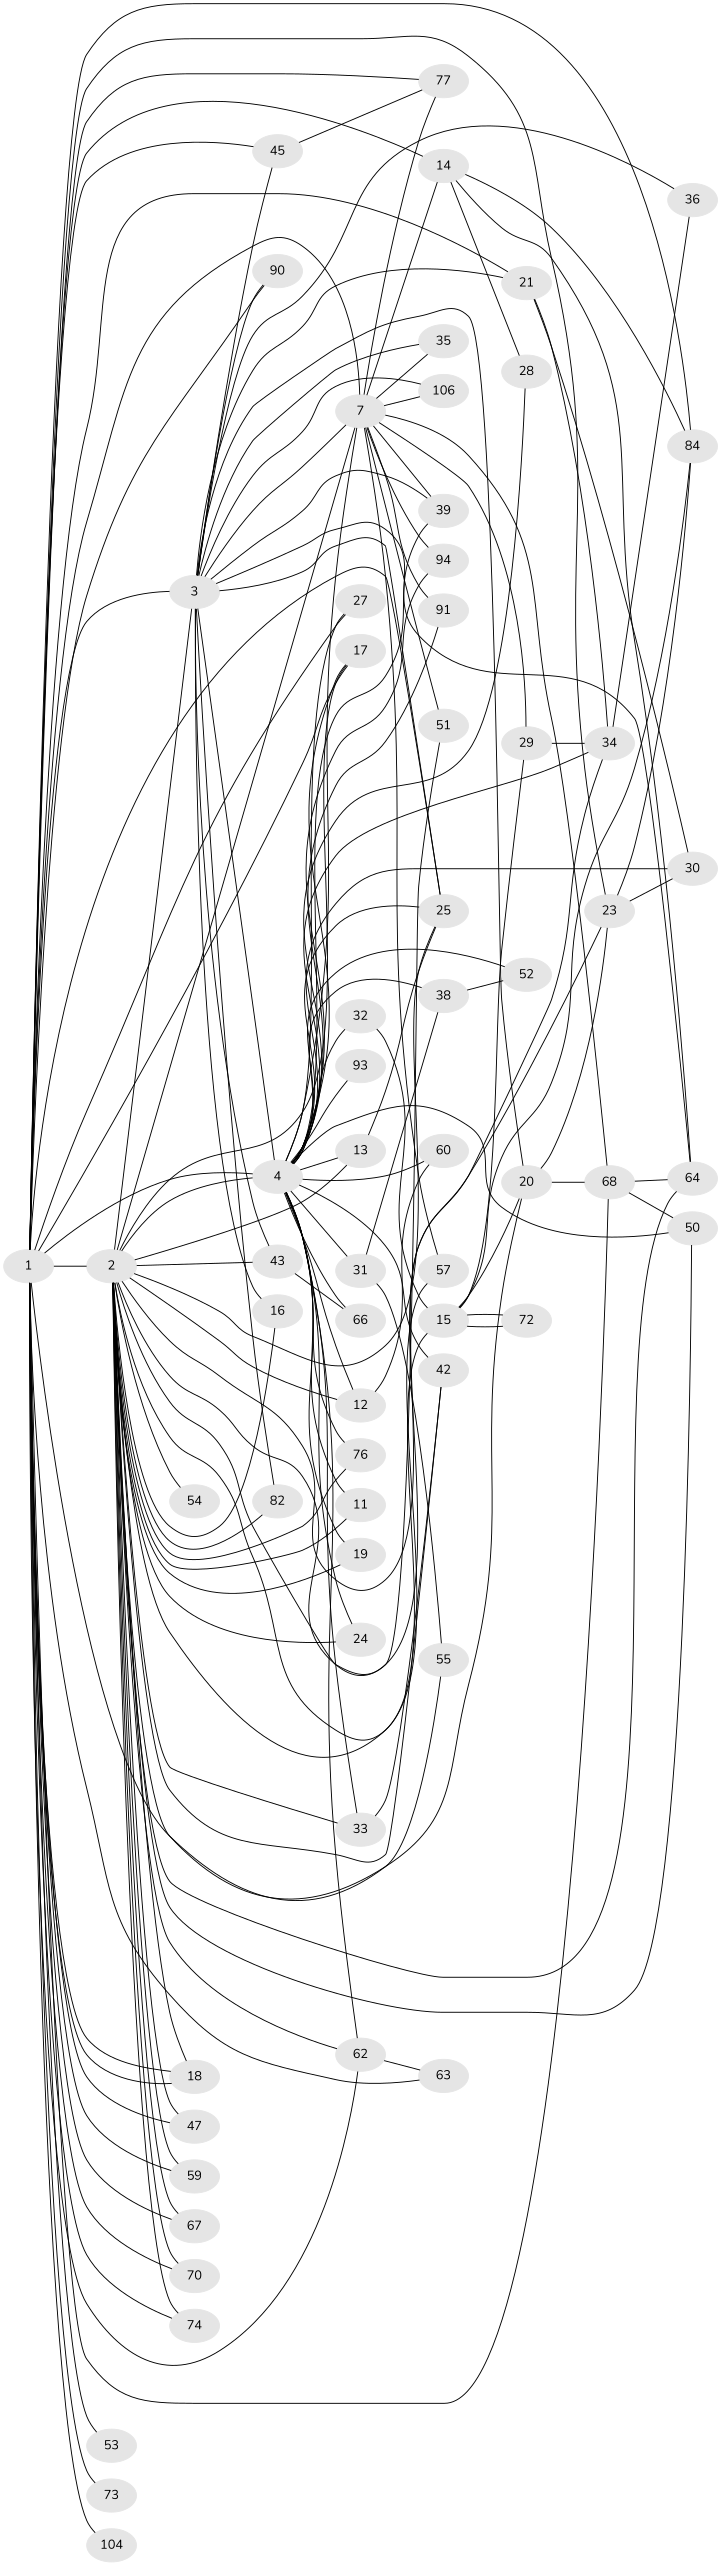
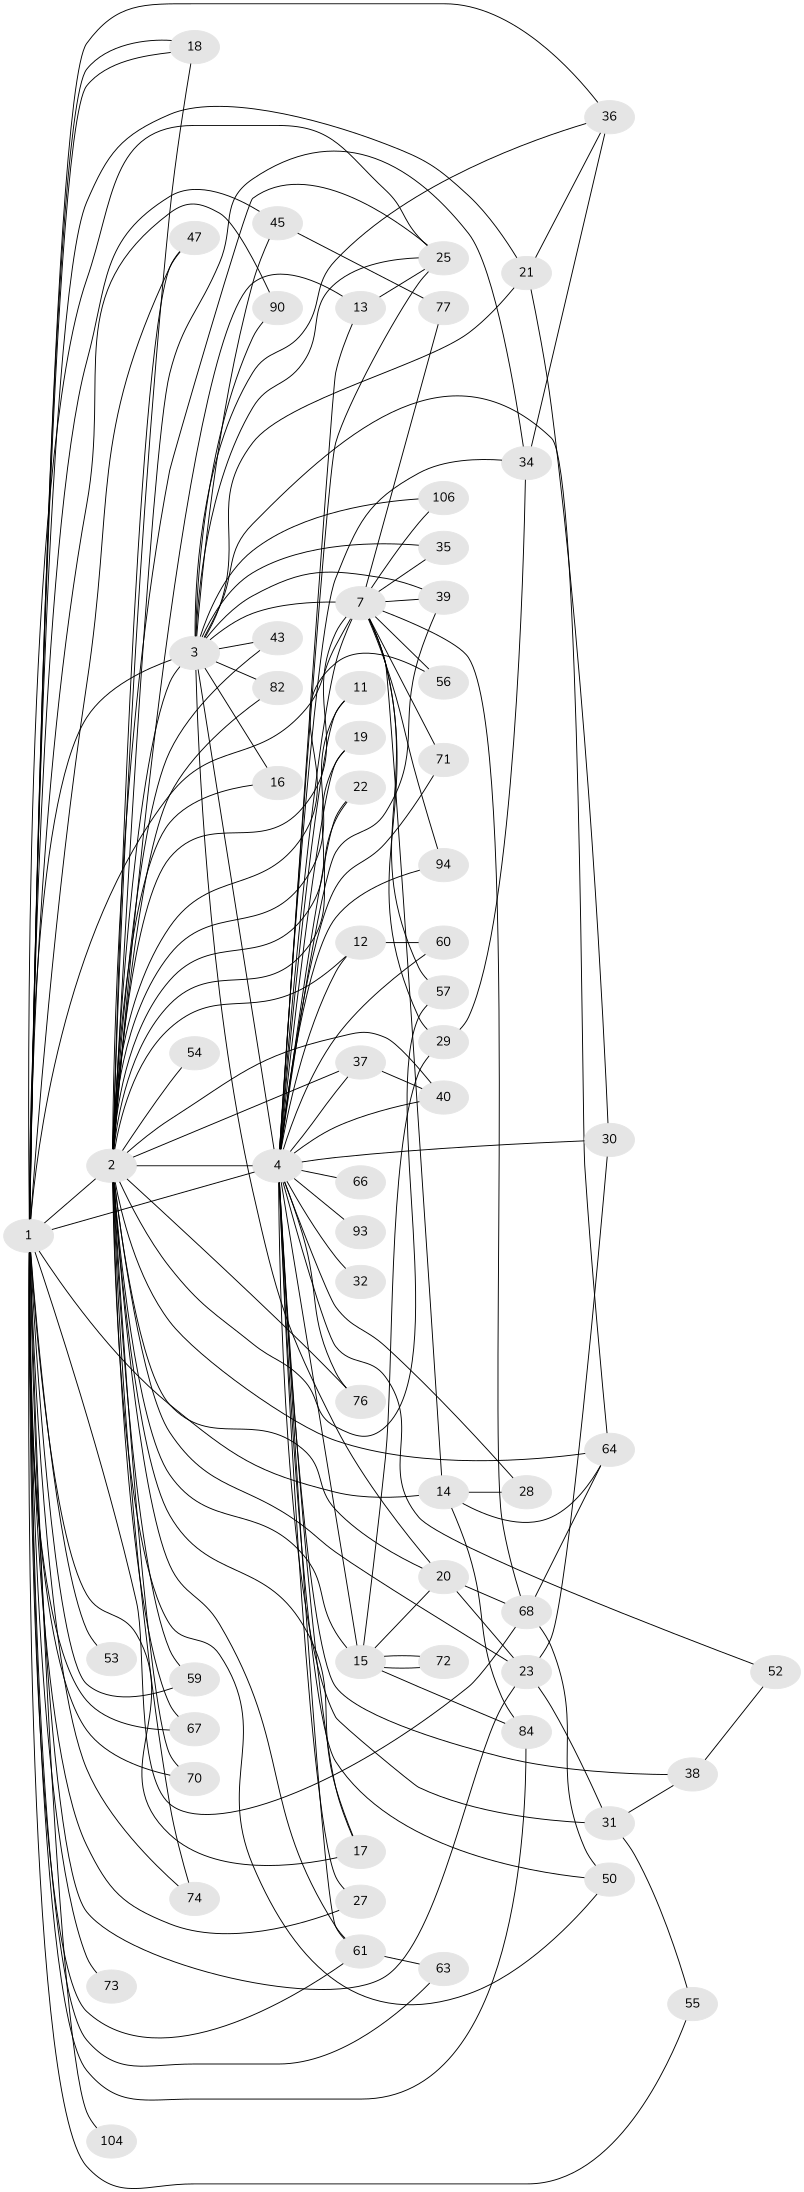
  graph {
    fontname=Nunito
    rankdir=LR
    node [color=gray90 fontname=Nunito style=filled]
    edge [fontname=Nunito]
    1 [super="+10"]
    2 [super="+51+22+8+5+26"]
    3 [super="+58"]
    4 [super="+6"]
    7 [super="+65"]
    14
    17
    18
    21
    23 [super="+42+107"]
    25 [super="+95+80"]
    27 [super="+71"]
    45
    47
    n15 [label=68 super="+85+92"]
    53
    55
    59
-   61 [super="+78+62" label=62]
+   61 [super="+78+62"]
    63
    67
    70
    73
    74
    77 [super="+102"]
    84 [super="+88"]
    90
    104
    11
    12
    13
    15
    16
    19
    20 [super="+49+44"]
-   24
-   33
+   24 [label=22]
+   33 [label=37]
    34 [super="+86+96"]
-   40 [super="+89+46" label=42]
+   40 [super="+89+46"]
    43
    50
    54
-   56 [super="+100" label=51]
+   56 [super="+100"]
    57
    64
    76
    82
    35
    36
    39 [super="+99"]
    106
    93
    28
    30
    31
    32
    38
    52
    60
    66
-   91
+   91 [label=71]
    94
    29
    72
    1 -- 2 [weight=8]
    1 -- 3 [weight=2]
    1 -- 4 [weight=7]
    1 -- 7 [weight=2]
    1 -- 14
    1 -- 17
    1 -- 18
    1 -- 18
    1 -- 21
    1 -- 23 [weight=2]
    1 -- 25
    1 -- 27
    1 -- 45
    1 -- 47
    1 -- n15
    1 -- 53 [weight=2]
    1 -- 55
    1 -- 59
    1 -- 61
    1 -- 63
    1 -- 67
    1 -- 70
    1 -- 73 [weight=2]
    1 -- 74
-   1 -- 77
+   1 -- 36
    1 -- 84
    1 -- 90
    1 -- 104
    2 -- 3 [weight=4]
    2 -- 4 [weight=13]
    2 -- 7 [weight=4]
    2 -- 17
    2 -- 18
    2 -- 23
    2 -- 25
    2 -- 47
    2 -- 59
    2 -- 61 [weight=2]
    2 -- 67 [weight=2]
    2 -- 70
    2 -- 74
    2 -- 11
    2 -- 12
    2 -- 13
    2 -- 15
    2 -- 16
    2 -- 19
    2 -- 20
    2 -- 24
    2 -- 33
    2 -- 34
    2 -- 40
    2 -- 43
    2 -- 50
    2 -- 54 [weight=2]
    2 -- 56
    2 -- 57
    2 -- 64 [weight=2]
    2 -- 76
    2 -- 82
    3 -- 4 [weight=3]
    3 -- 7
    3 -- 21
    3 -- 25
    3 -- 45
    3 -- 90
    3 -- 16
    3 -- 20
    3 -- 43
    3 -- 64
    3 -- 82
    3 -- 35
    3 -- 36
    3 -- 39
    3 -- 106
    4 -- 7 [weight=4]
    4 -- 17
    4 -- 25
    4 -- 27 [weight=2]
    4 -- 61 [weight=2]
    4 -- 11
    4 -- 12
    4 -- 13
-   32 -- 15
+   4 -- 15
    4 -- 19
    4 -- 24
    4 -- 33
    4 -- 34
    4 -- 40 [weight=3]
    4 -- 50
    4 -- 76
    4 -- 39
    4 -- 93
    4 -- 28
    4 -- 30
    4 -- 31
    4 -- 32 [weight=2]
    4 -- 38
    4 -- 52
    4 -- 60
    4 -- 66
    4 -- 91
    4 -- 94
    7 -- 14
    7 -- n15
    7 -- 77
    7 -- 56
    7 -- 57
    7 -- 35
    7 -- 39
    7 -- 106
    7 -- 91
    7 -- 94
    7 -- 29
    14 -- 84
    14 -- 64
    14 -- 28
-   21 -- 34
+   21 -- 36
    21 -- 30
    23 -- 30
-   23 -- 84
+   23 -- 31
    45 -- 77
    n15 -- 50
    n15 -- 64
    61 -- 63
    12 -- 60
    13 -- 25
    15 -- 84
    15 -- 20
    15 -- 29
    15 -- 72
    15 -- 72
    20 -- 23
    20 -- n15
    33 -- 40
    34 -- 36
-   43 -- 66
    31 -- 55
    31 -- 38
    38 -- 52
    29 -- 34
  }
